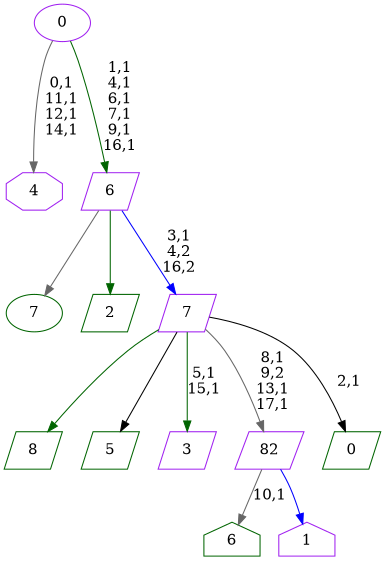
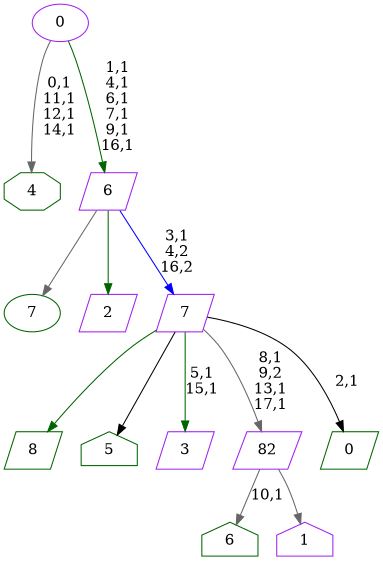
  digraph {
    node [color=darkgreen shape=parallelogram]
    edge [color=gray40]
    n1 [label=8]
    n2 [label=7 shape=ellipse]
    n3 [label=6 shape=house]
-   n4 [label=5]
-   n5 [color=purple label=4 shape=octagon]
+   n4 [label=5 shape=house]
+   n5 [label=4 shape=octagon]
    n6 [color=purple label=3]
-   n7 [label=2]
+   n7 [color=purple label=2]
    n8 [color=purple label=1 shape=house]
    n9 [color=purple label=82]
    n10 [label=0]
    7 [color=purple]
    6 [color=purple]
    0 [color=purple shape=ellipse]
    n9 -> n3 [label="10,1"]
-   n9 -> n8 [color=blue]
+   n9 -> n8
    7 -> n1 [color=darkgreen]
    7 -> n4 [color=black]
    7 -> n6 [color=darkgreen label="5,1\n15,1"]
    7 -> n9 [label="8,1\n9,2\n13,1\n17,1"]
    7 -> n10 [color=black label="2,1"]
    6 -> n2
    6 -> n7 [color=darkgreen]
    6 -> 7 [color=blue label="3,1\n4,2\n16,2"]
    0 -> n5 [label="0,1\n11,1\n12,1\n14,1"]
    0 -> 6 [color=darkgreen label="1,1\n4,1\n6,1\n7,1\n9,1\n16,1"]
  }
